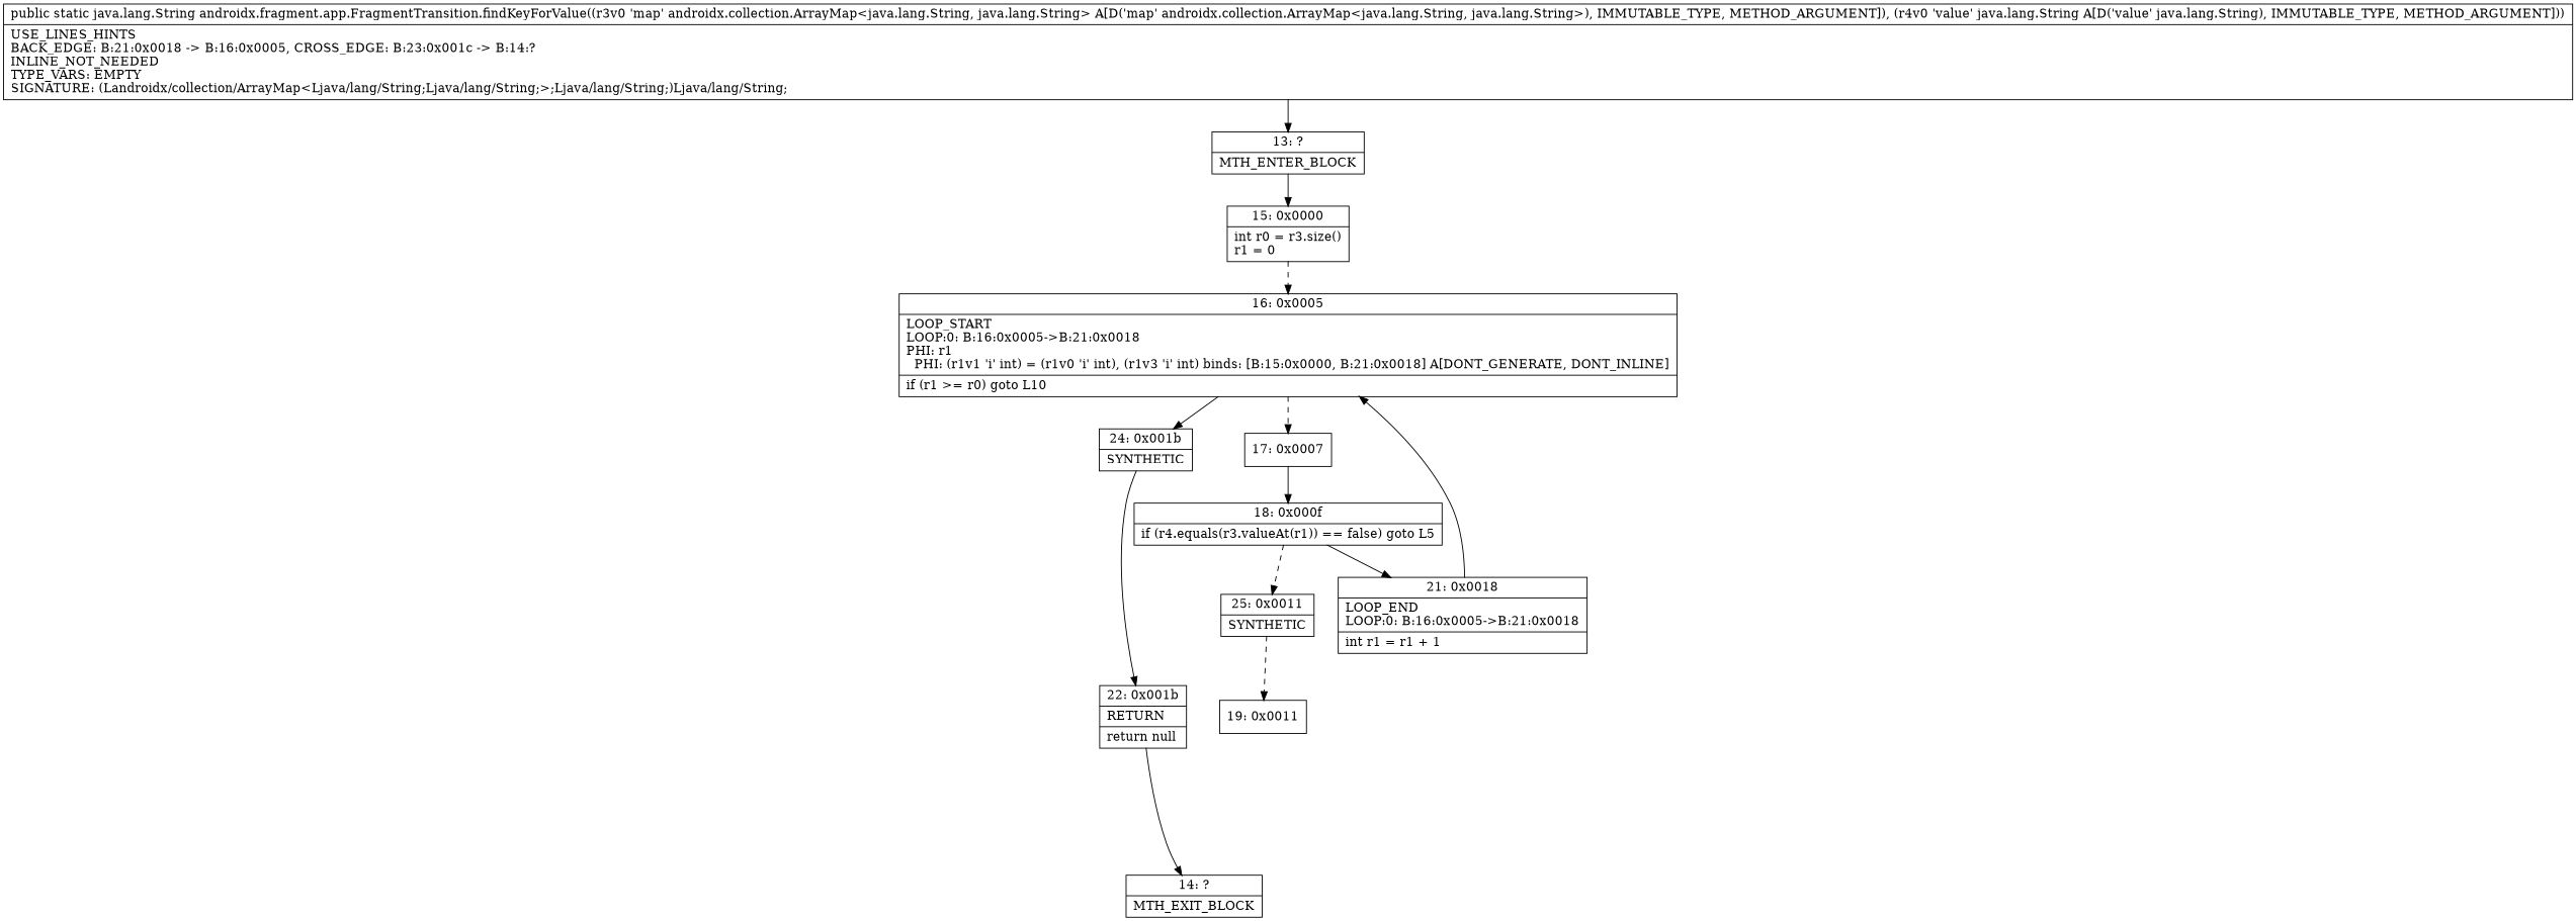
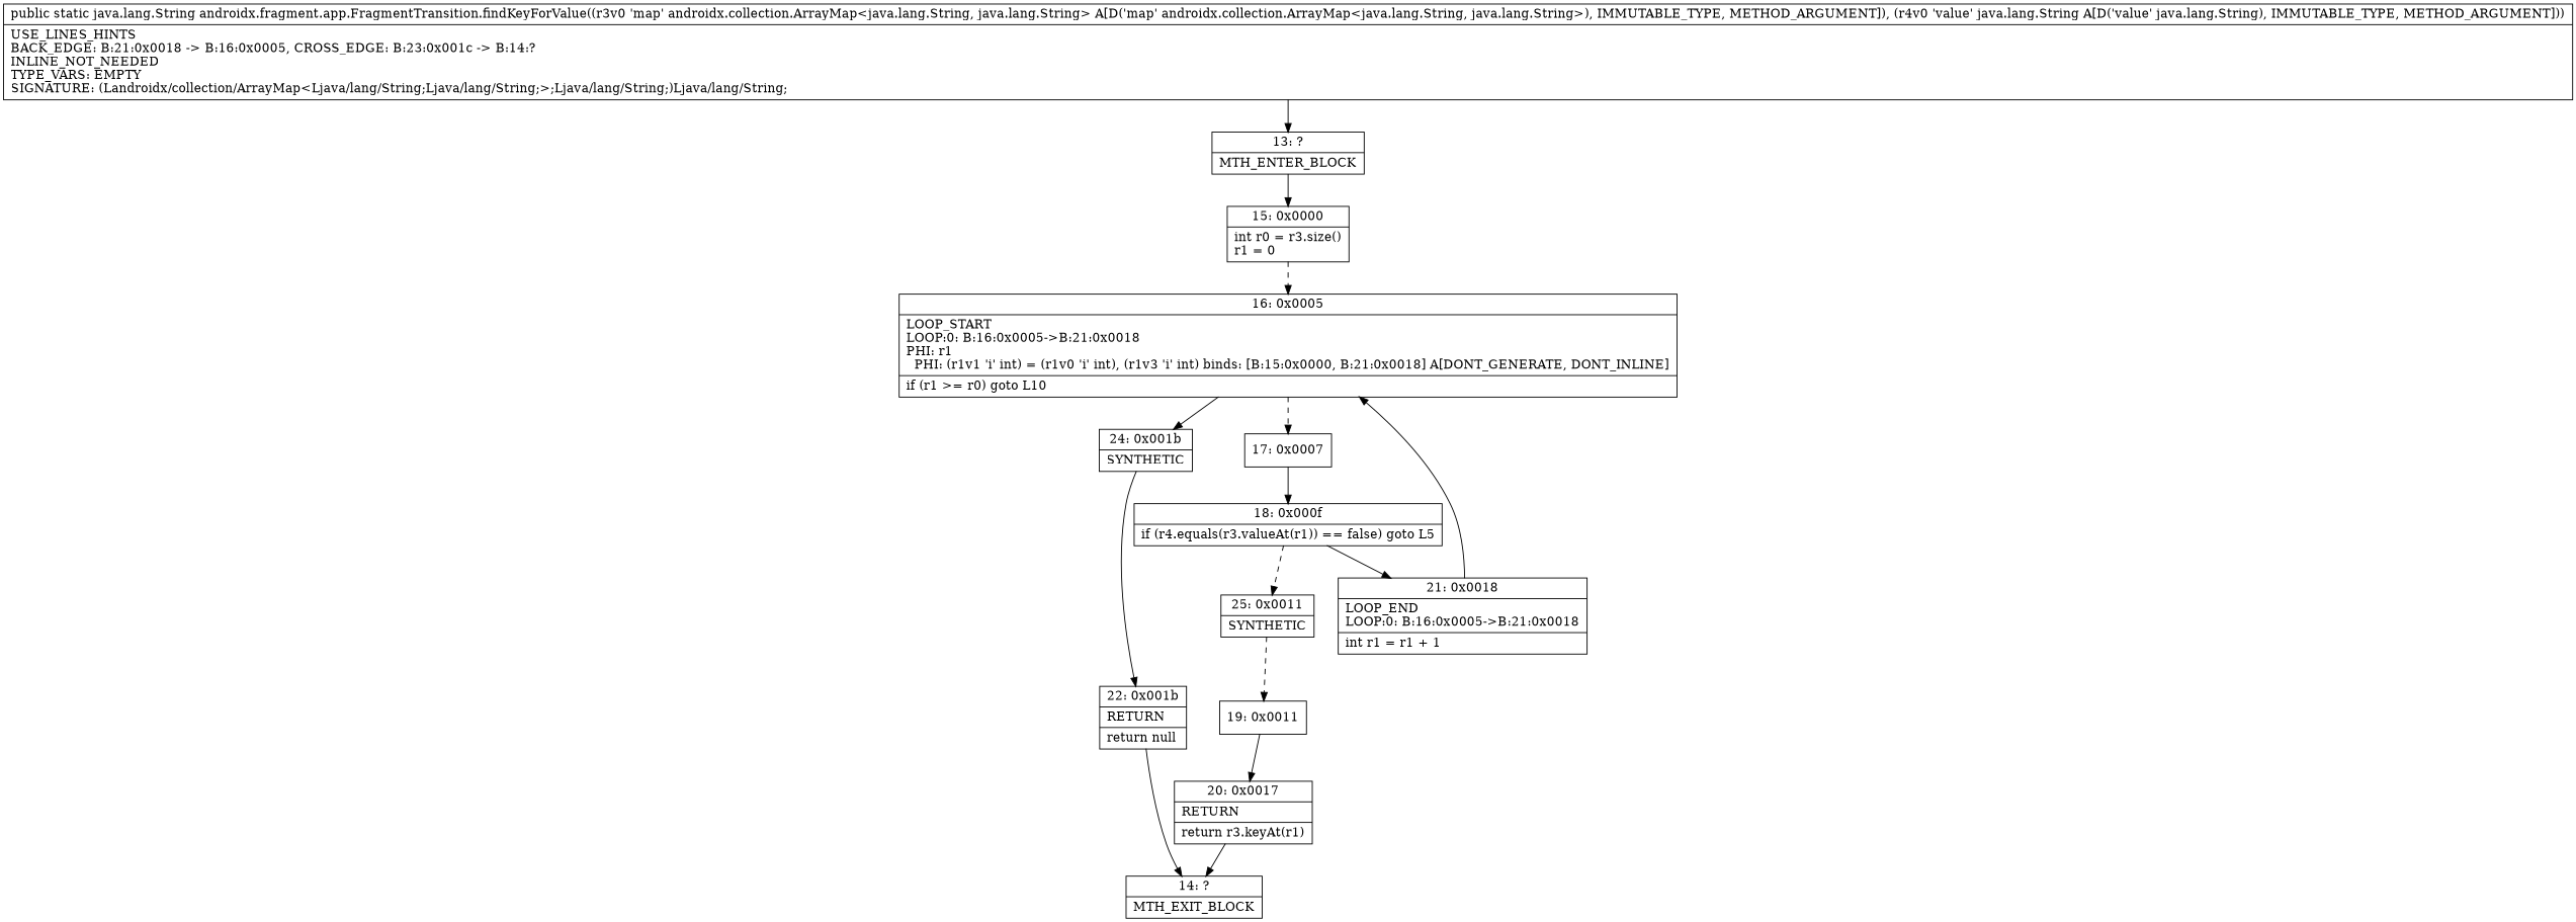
  digraph {
    node [shape=record]
    n1 [label="{13\:\ ?|MTH_ENTER_BLOCK\l}"]
    n2 [label="{15\:\ 0x0000|int r0 = r3.size()\lr1 = 0\l}"]
    n3 [label="{16\:\ 0x0005|LOOP_START\lLOOP:0: B:16:0x0005\-\>B:21:0x0018\lPHI: r1 \l  PHI: (r1v1 'i' int) = (r1v0 'i' int), (r1v3 'i' int) binds: [B:15:0x0000, B:21:0x0018] A[DONT_GENERATE, DONT_INLINE]\l|if (r1 \>= r0) goto L10\l}"]
    n4 [label="{17\:\ 0x0007}"]
    n5 [label="{24\:\ 0x001b|SYNTHETIC\l}"]
    n6 [label="{18\:\ 0x000f|if (r4.equals(r3.valueAt(r1)) == false) goto L5\l}"]
    n7 [label="{22\:\ 0x001b|RETURN\l|return null\l}"]
    n8 [label="{21\:\ 0x0018|LOOP_END\lLOOP:0: B:16:0x0005\-\>B:21:0x0018\l|int r1 = r1 + 1\l}"]
    n9 [label="{25\:\ 0x0011|SYNTHETIC\l}"]
    n10 [label="{19\:\ 0x0011}"]
+   n11 [label="{20\:\ 0x0017|RETURN\l|return r3.keyAt(r1)\l}"]
    n12 [label="{14\:\ ?|MTH_EXIT_BLOCK\l}"]
    n13 [label="{public static java.lang.String androidx.fragment.app.FragmentTransition.findKeyForValue((r3v0 'map' androidx.collection.ArrayMap\<java.lang.String, java.lang.String\> A[D('map' androidx.collection.ArrayMap\<java.lang.String, java.lang.String\>), IMMUTABLE_TYPE, METHOD_ARGUMENT]), (r4v0 'value' java.lang.String A[D('value' java.lang.String), IMMUTABLE_TYPE, METHOD_ARGUMENT]))  | USE_LINES_HINTS\lBACK_EDGE: B:21:0x0018 \-\> B:16:0x0005, CROSS_EDGE: B:23:0x001c \-\> B:14:?\lINLINE_NOT_NEEDED\lTYPE_VARS: EMPTY\lSIGNATURE: (Landroidx\/collection\/ArrayMap\<Ljava\/lang\/String;Ljava\/lang\/String;\>;Ljava\/lang\/String;)Ljava\/lang\/String;\l}"]
    n1 -> n2
    n2 -> n3 [style=dashed]
    n3 -> n4 [style=dashed]
    n3 -> n5
    n4 -> n6
    n5 -> n7
    n6 -> n8
    n6 -> n9 [style=dashed]
    n7 -> n12
    n8 -> n3
    n9 -> n10 [style=dashed]
+   n10 -> n11
+   n11 -> n12
    n13 -> n1
  }
